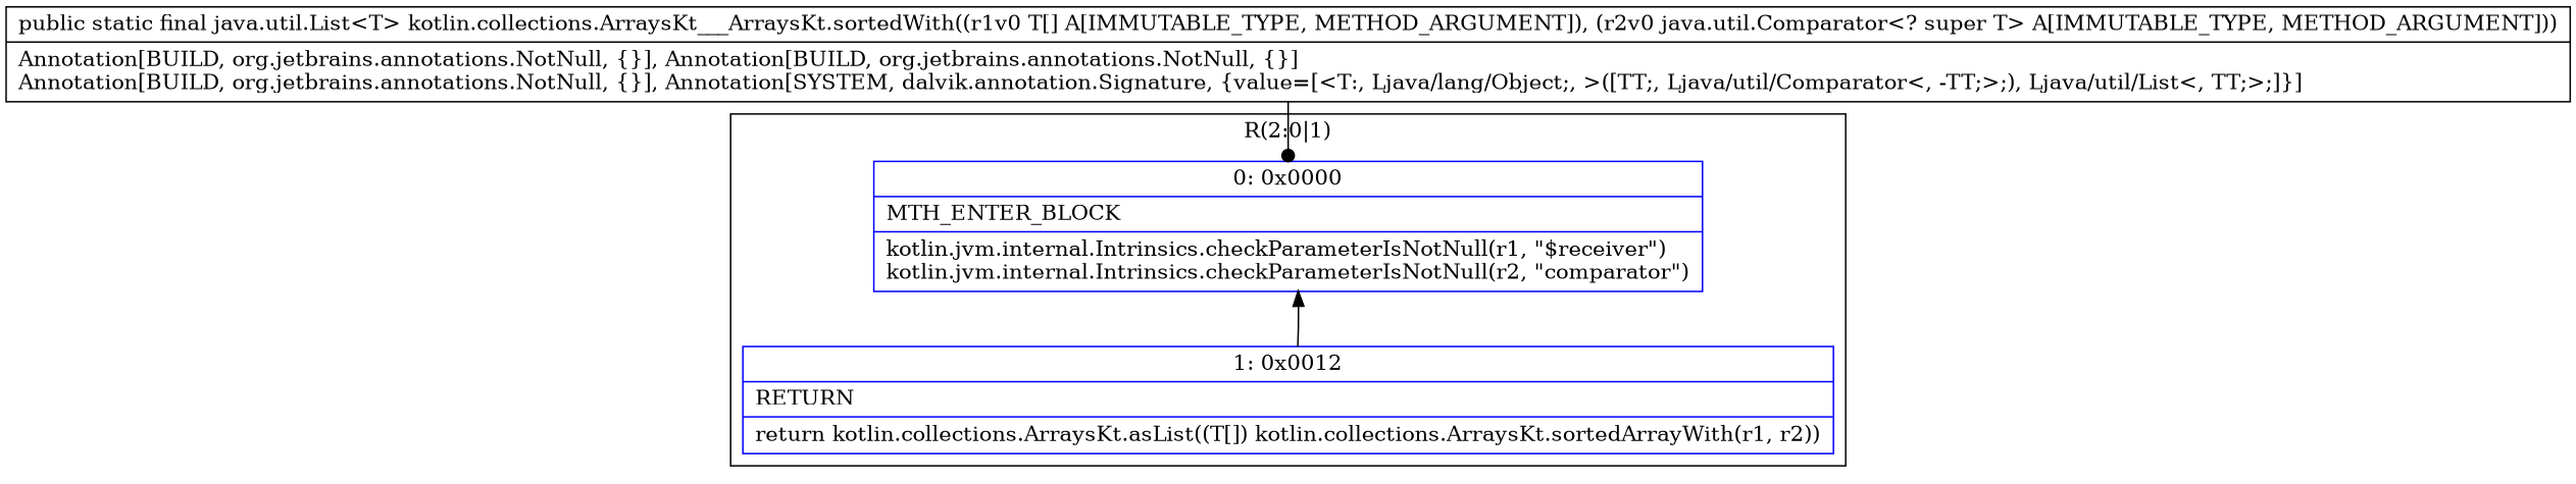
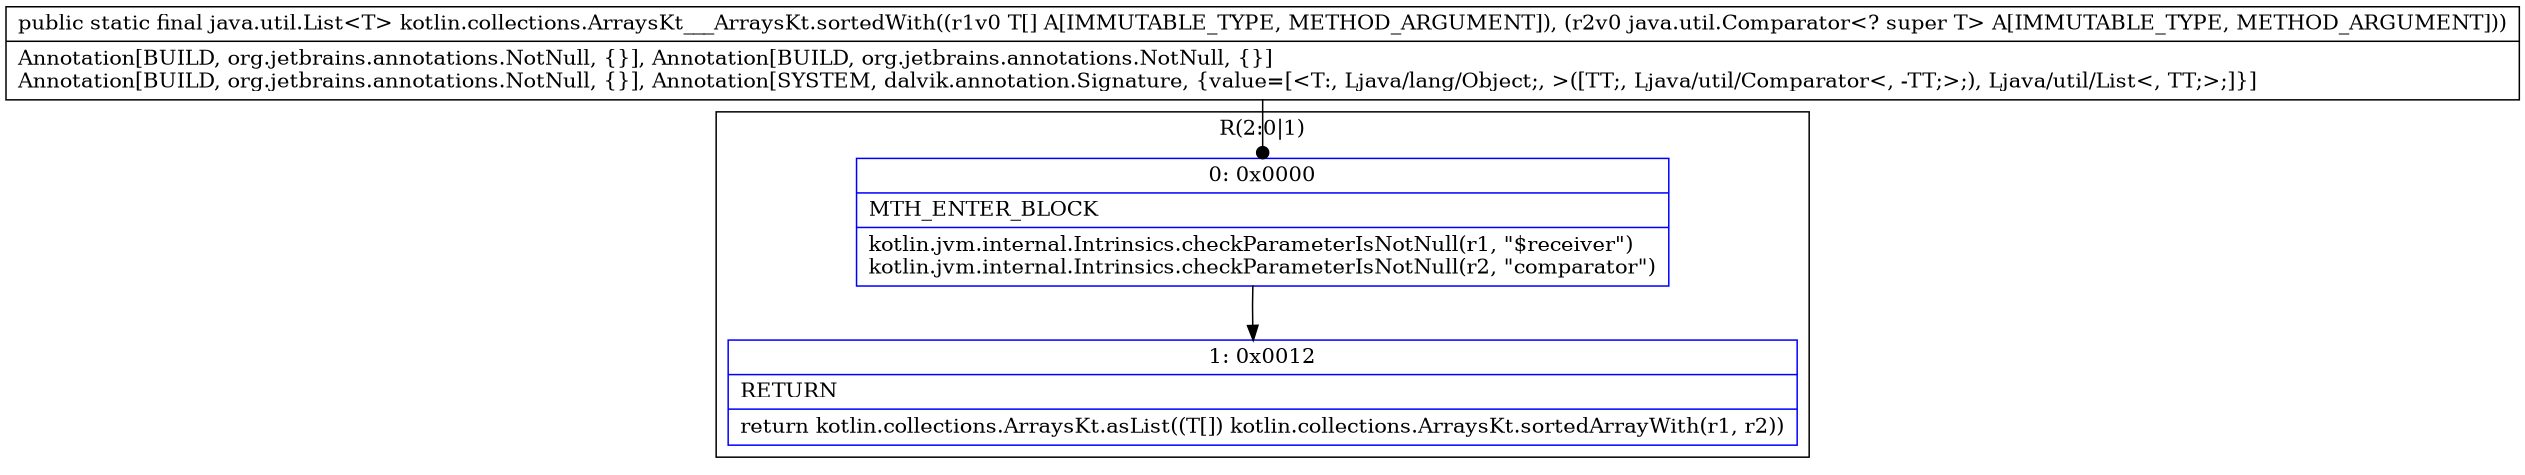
  digraph {
    node [color=blue shape=record]
    n1 [label="{0\:\ 0x0000|MTH_ENTER_BLOCK\l|kotlin.jvm.internal.Intrinsics.checkParameterIsNotNull(r1, \"$receiver\")\lkotlin.jvm.internal.Intrinsics.checkParameterIsNotNull(r2, \"comparator\")\l}"]
    n2 [label="{1\:\ 0x0012|RETURN\l|return kotlin.collections.ArraysKt.asList((T[]) kotlin.collections.ArraysKt.sortedArrayWith(r1, r2))\l}"]
    n3 [label="{public static final java.util.List\<T\> kotlin.collections.ArraysKt___ArraysKt.sortedWith((r1v0 T[] A[IMMUTABLE_TYPE, METHOD_ARGUMENT]), (r2v0 java.util.Comparator\<? super T\> A[IMMUTABLE_TYPE, METHOD_ARGUMENT]))  | Annotation[BUILD, org.jetbrains.annotations.NotNull, \{\}], Annotation[BUILD, org.jetbrains.annotations.NotNull, \{\}]\lAnnotation[BUILD, org.jetbrains.annotations.NotNull, \{\}], Annotation[SYSTEM, dalvik.annotation.Signature, \{value=[\<T:, Ljava\/lang\/Object;, \>([TT;, Ljava\/util\/Comparator\<, \-TT;\>;), Ljava\/util\/List\<, TT;\>;]\}]\l}" color=""]
    subgraph cluster_1 {
      label="R(2:0|1)"
      n1
      n2
    }
-   n2 -> n1 [arrowhead=normal]
+   n1 -> n2 [arrowhead=normal]
    n3 -> n1 [arrowhead=dot]
  }
